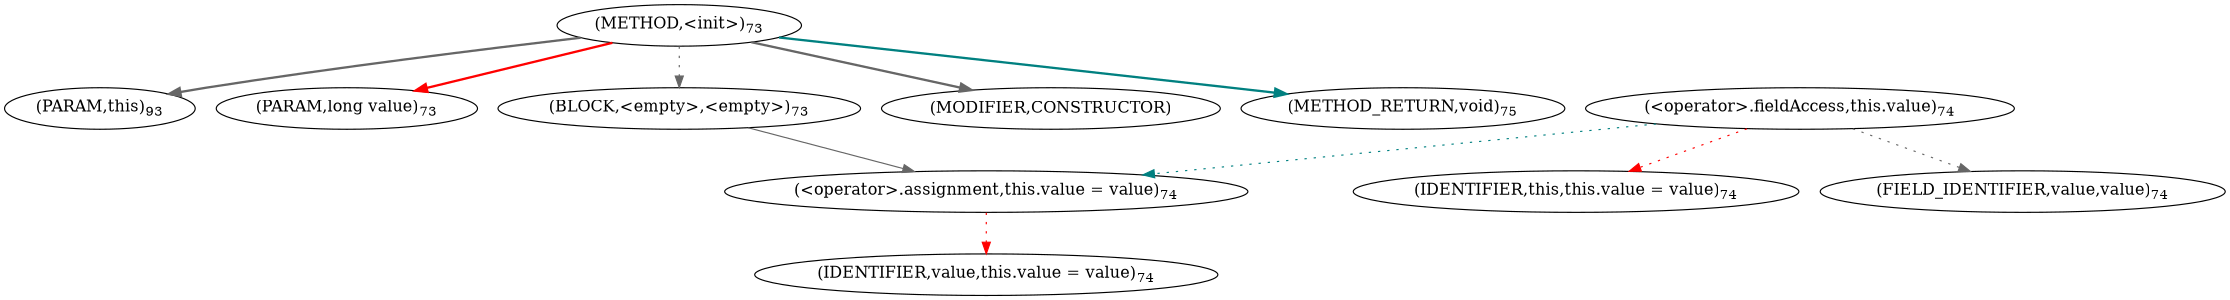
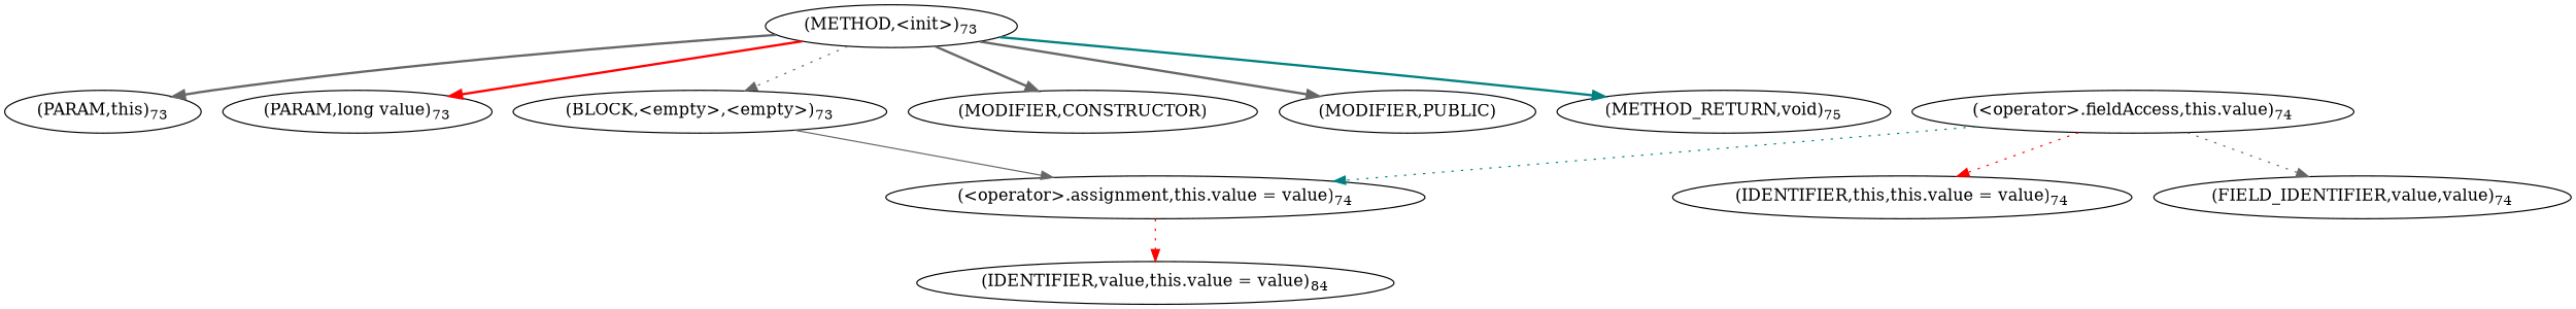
  digraph {
    edge [color=gray40 style=bold]
    n1 [label=<(METHOD,&lt;init&gt;)<SUB>73</SUB>>]
-   n2 [label=<(PARAM,this)<SUB>93</SUB>>]
+   n2 [label=<(PARAM,this)<SUB>73</SUB>>]
    n3 [label=<(PARAM,long value)<SUB>73</SUB>>]
    n4 [label=<(BLOCK,&lt;empty&gt;,&lt;empty&gt;)<SUB>73</SUB>>]
    n5 [label=<(MODIFIER,CONSTRUCTOR)>]
+   n6 [label=<(MODIFIER,PUBLIC)>]
    n7 [label=<(METHOD_RETURN,void)<SUB>75</SUB>>]
    n8 [label=<(&lt;operator&gt;.assignment,this.value = value)<SUB>74</SUB>>]
-   n9 [label=<(IDENTIFIER,value,this.value = value)<SUB>74</SUB>>]
+   n9 [label=<(IDENTIFIER,value,this.value = value)<SUB>84</SUB>>]
    n10 [label=<(&lt;operator&gt;.fieldAccess,this.value)<SUB>74</SUB>>]
    n11 [label=<(IDENTIFIER,this,this.value = value)<SUB>74</SUB>>]
    n12 [label=<(FIELD_IDENTIFIER,value,value)<SUB>74</SUB>>]
    n1 -> n2
    n1 -> n3 [color=red]
    n1 -> n4 [style=dotted]
    n1 -> n5
+   n1 -> n6
    n1 -> n7 [color=teal]
    n4 -> n8 [style=solid]
    n8 -> n9 [color=red style=dotted]
    n10 -> n8 [color=teal style=dotted]
    n10 -> n11 [color=red style=dotted]
    n10 -> n12 [style=dotted]
  }
